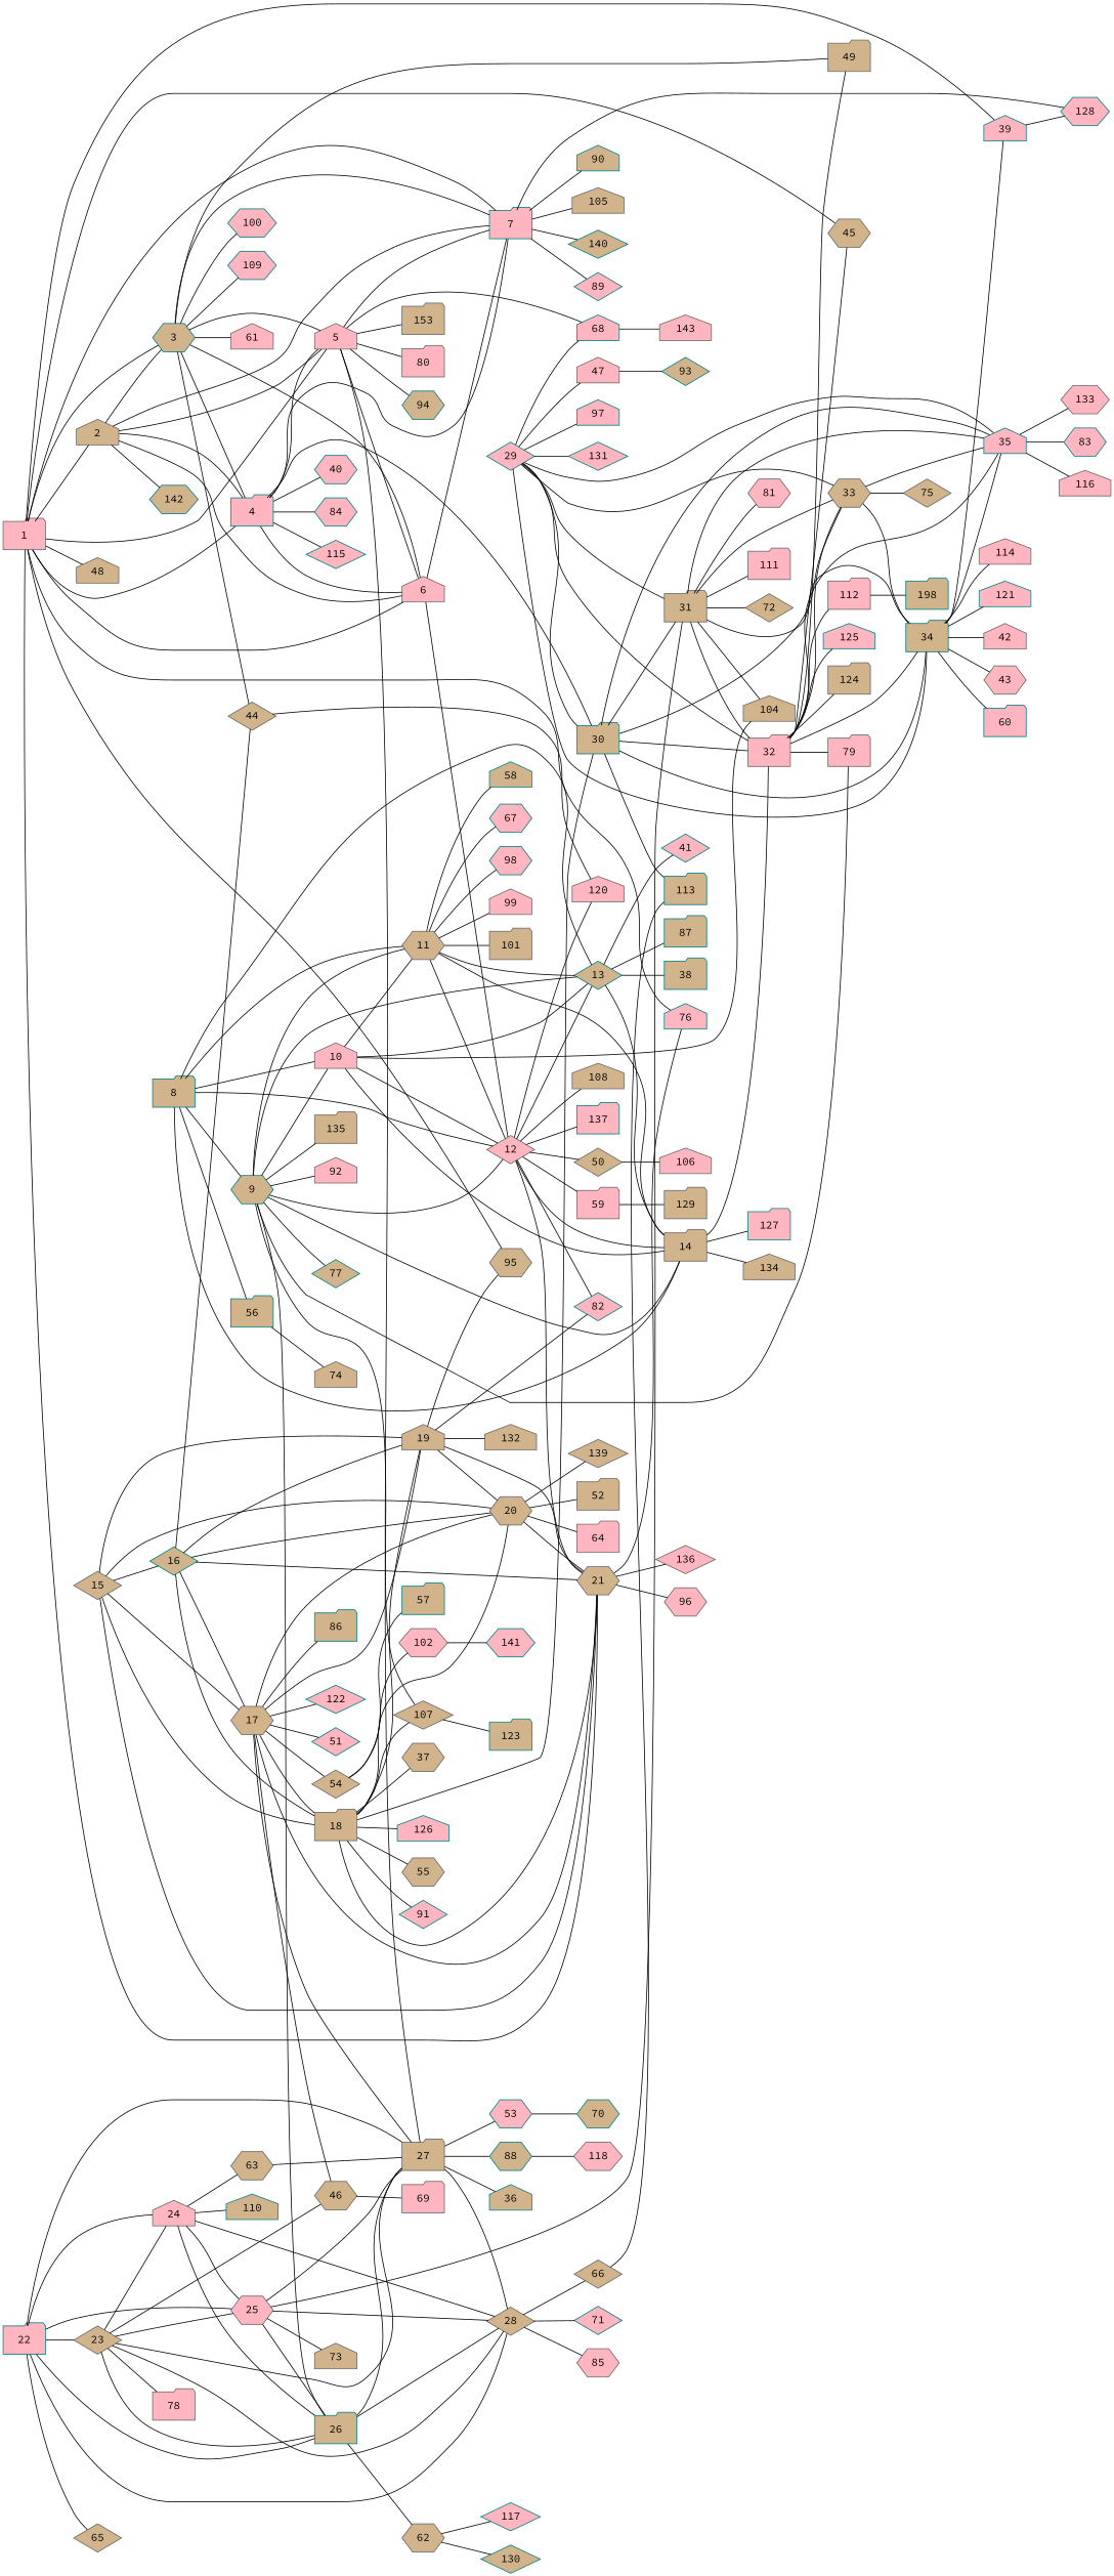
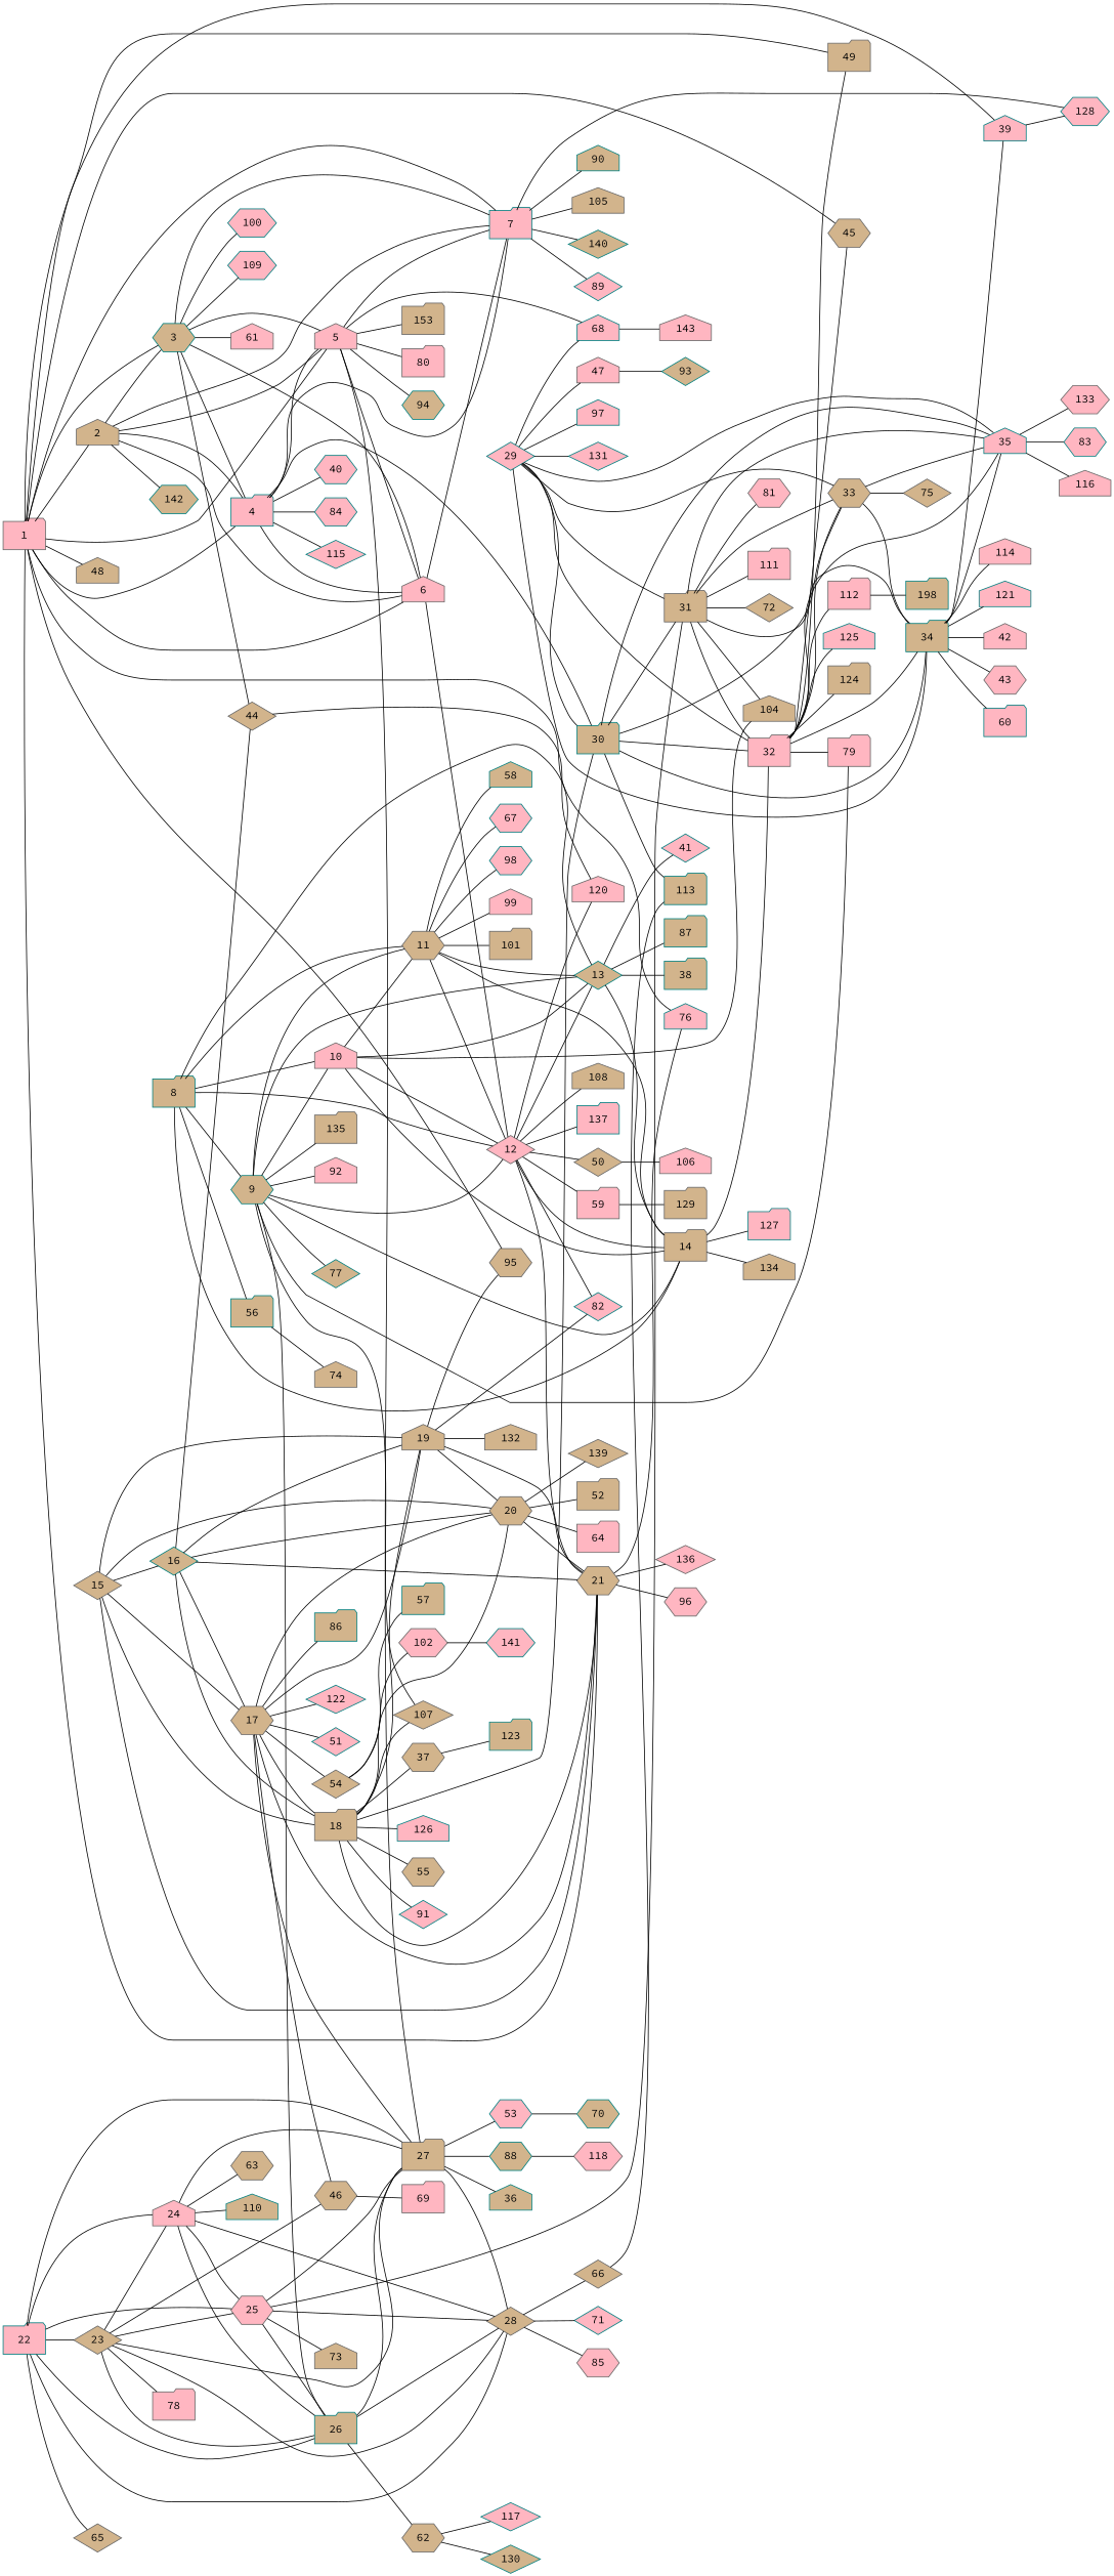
  graph {
    fontname="Source Code Pro"
    rankdir=LR
    node [color=gray40 fillcolor=tan fontname="Source Code Pro" shape=folder style=filled]
    edge [fontname="Source Code Pro"]
    1 [fillcolor=lightpink]
    2 [shape=house]
    3 [color=teal shape=hexagon]
    4 [color=teal fillcolor=lightpink]
    5 [fillcolor=lightpink shape=house]
    6 [fillcolor=lightpink shape=house]
    7 [color=teal fillcolor=lightpink]
    21 [shape=hexagon]
    39 [color=teal fillcolor=lightpink shape=house]
    45 [shape=hexagon]
    48 [shape=house]
    49
    76 [color=teal fillcolor=lightpink shape=house]
    95 [shape=hexagon]
    142 [color=teal shape=hexagon]
    44 [shape=diamond]
    61 [fillcolor=lightpink shape=house]
    100 [color=teal fillcolor=lightpink shape=hexagon]
    109 [color=teal fillcolor=lightpink shape=hexagon]
    30 [color=teal]
    40 [color=teal fillcolor=lightpink shape=hexagon]
    84 [color=teal fillcolor=lightpink shape=hexagon]
    115 [color=teal fillcolor=lightpink shape=diamond]
    27
    68 [color=teal fillcolor=lightpink shape=house]
    80 [fillcolor=lightpink]
    94 [color=teal shape=hexagon]
    n28 [label=153]
    12 [fillcolor=lightpink shape=diamond]
    89 [color=teal fillcolor=lightpink shape=diamond]
    90 [color=teal shape=house]
    105 [shape=house]
    128 [color=teal fillcolor=lightpink shape=hexagon]
    140 [color=teal shape=diamond]
    96 [fillcolor=lightpink shape=hexagon]
    136 [fillcolor=lightpink shape=diamond]
    120 [fillcolor=lightpink shape=house]
    32 [fillcolor=lightpink]
    31
    33 [shape=hexagon]
    34 [color=teal]
    35 [color=teal fillcolor=lightpink shape=house]
    113 [color=teal]
    28 [shape=diamond]
    36 [color=teal shape=house]
    53 [color=teal fillcolor=lightpink shape=hexagon]
    88 [color=teal shape=hexagon]
    143 [fillcolor=lightpink shape=house]
    13 [color=teal shape=diamond]
    14
    50 [shape=diamond]
    59 [fillcolor=lightpink]
    82 [color=teal fillcolor=lightpink shape=diamond]
    108 [shape=house]
    137 [color=teal fillcolor=lightpink]
    8 [color=teal]
    9 [color=teal shape=hexagon]
    10 [fillcolor=lightpink shape=house]
    11 [shape=hexagon]
    56 [color=teal]
    26 [color=teal]
    77 [color=teal shape=diamond]
    79 [fillcolor=lightpink]
    92 [fillcolor=lightpink shape=house]
    107 [shape=diamond]
    135
    104 [shape=house]
    58 [color=teal shape=house]
    67 [color=teal fillcolor=lightpink shape=hexagon]
    98 [color=teal fillcolor=lightpink shape=hexagon]
    99 [fillcolor=lightpink shape=house]
    101
    38 [color=teal]
    41 [color=teal fillcolor=lightpink shape=diamond]
    87 [color=teal]
    127 [color=teal fillcolor=lightpink]
    134 [shape=house]
    74 [shape=house]
    62 [shape=hexagon]
    106 [fillcolor=lightpink shape=house]
    129
    112 [fillcolor=lightpink]
    124
    125 [color=teal fillcolor=lightpink shape=house]
    15 [shape=diamond]
    16 [color=teal shape=diamond]
    17 [shape=hexagon]
    18
    19 [shape=house]
    20 [shape=hexagon]
    46 [shape=hexagon]
    51 [color=teal fillcolor=lightpink shape=diamond]
    54 [shape=diamond]
    86 [color=teal]
    122 [color=teal fillcolor=lightpink shape=diamond]
    37 [shape=hexagon]
    55 [shape=hexagon]
    91 [color=teal fillcolor=lightpink shape=diamond]
    126 [color=teal fillcolor=lightpink shape=house]
    132 [shape=house]
    52
    64 [fillcolor=lightpink]
    139 [shape=diamond]
    69 [fillcolor=lightpink]
    57 [color=teal]
    102 [fillcolor=lightpink shape=hexagon]
    123 [color=teal]
    22 [color=teal fillcolor=lightpink]
    23 [shape=diamond]
    24 [fillcolor=lightpink shape=house]
    25 [fillcolor=lightpink shape=hexagon]
    65 [shape=diamond]
    78 [fillcolor=lightpink]
    63 [shape=hexagon]
    110 [color=teal shape=house]
    73 [shape=house]
    66 [shape=diamond]
    71 [color=teal fillcolor=lightpink shape=diamond]
    85 [fillcolor=lightpink shape=hexagon]
    72 [shape=diamond]
    81 [fillcolor=lightpink shape=hexagon]
    111 [fillcolor=lightpink]
    117 [color=teal fillcolor=lightpink shape=diamond]
    130 [color=teal shape=diamond]
    70 [color=teal shape=hexagon]
    118 [fillcolor=lightpink shape=hexagon]
    29 [color=teal fillcolor=lightpink shape=diamond]
    47 [fillcolor=lightpink shape=house]
    97 [color=teal fillcolor=lightpink shape=house]
    131 [color=teal fillcolor=lightpink shape=diamond]
    75 [shape=diamond]
    42 [fillcolor=lightpink shape=house]
    43 [fillcolor=lightpink shape=hexagon]
    60 [color=teal fillcolor=lightpink]
    114 [fillcolor=lightpink shape=house]
    121 [color=teal fillcolor=lightpink shape=house]
    83 [color=teal fillcolor=lightpink shape=hexagon]
    116 [fillcolor=lightpink shape=house]
    133 [fillcolor=lightpink shape=hexagon]
    93 [color=teal shape=diamond]
    n141 [color=teal label=198]
    141 [color=teal fillcolor=lightpink shape=hexagon]
    1 -- 2
    1 -- 3
    1 -- 4
    1 -- 5
    1 -- 6
    1 -- 7
    1 -- 21
    1 -- 39
    1 -- 45
    1 -- 48
-   3 -- 49
+   1 -- 49
    1 -- 76
    1 -- 95
    2 -- 3
    2 -- 4
    2 -- 5
    2 -- 6
    2 -- 7
    2 -- 142
    3 -- 4
    3 -- 5
    3 -- 6
    3 -- 7
    3 -- 44
    3 -- 61
    3 -- 100
    3 -- 109
    4 -- 5
    4 -- 6
    4 -- 7
    4 -- 30
    4 -- 40
    4 -- 84
    4 -- 115
    5 -- 6
    5 -- 7
    5 -- 27
    5 -- 68
    5 -- 80
    5 -- 94
    5 -- n28
    6 -- 7
    6 -- 12
    7 -- 89
    7 -- 90
    7 -- 105
    7 -- 128
    7 -- 140
    21 -- 76
    21 -- 96
    21 -- 136
    39 -- 128
    44 -- 120
    30 -- 32
    30 -- 31
    30 -- 33
    30 -- 34
    30 -- 35
    30 -- 113
    27 -- 28
    27 -- 36
    27 -- 53
    27 -- 88
    68 -- 143
    12 -- 21
    12 -- 120
    12 -- 13
    12 -- 14
    12 -- 50
    12 -- 59
    12 -- 82
    12 -- 108
    12 -- 137
    32 -- 45
    32 -- 49
    32 -- 33
    32 -- 34
    32 -- 35
    32 -- 79
    32 -- 112
    32 -- 124
    32 -- 125
    31 -- 32
    31 -- 33
    31 -- 34
    31 -- 35
    31 -- 104
    31 -- 72
    31 -- 81
    31 -- 111
    33 -- 34
    33 -- 35
    33 -- 75
    34 -- 39
    34 -- 35
    34 -- 42
    34 -- 43
    34 -- 60
    34 -- 114
    34 -- 121
    35 -- 83
    35 -- 116
    35 -- 133
    28 -- 66
    28 -- 71
    28 -- 85
    53 -- 70
    88 -- 118
    13 -- 14
    13 -- 38
    13 -- 41
    13 -- 87
    14 -- 32
    14 -- 127
    14 -- 134
    50 -- 106
    59 -- 129
    8 -- 12
    8 -- 13
    8 -- 14
    8 -- 9
    8 -- 10
    8 -- 11
    8 -- 56
    9 -- 12
    9 -- 13
    9 -- 14
    9 -- 10
    9 -- 11
    9 -- 26
    9 -- 77
    9 -- 79
    9 -- 92
    9 -- 107
    9 -- 135
    10 -- 12
    10 -- 13
    10 -- 14
    10 -- 11
    10 -- 104
    11 -- 12
    11 -- 13
    11 -- 14
    11 -- 58
    11 -- 67
    11 -- 98
    11 -- 99
    11 -- 101
    56 -- 74
    26 -- 27
    26 -- 28
    26 -- 62
    62 -- 117
    62 -- 130
    112 -- n141
    15 -- 21
    15 -- 16
    15 -- 17
    15 -- 18
    15 -- 19
    15 -- 20
    16 -- 21
    16 -- 44
    16 -- 17
    16 -- 18
    16 -- 19
    16 -- 20
    17 -- 21
    17 -- 27
    17 -- 18
    17 -- 19
    17 -- 20
    17 -- 46
    17 -- 51
    17 -- 54
    17 -- 86
    17 -- 122
    18 -- 21
    18 -- 30
    18 -- 107
    18 -- 19
    18 -- 20
    18 -- 37
    18 -- 55
    18 -- 91
    18 -- 126
    19 -- 21
    19 -- 95
    19 -- 82
    19 -- 20
    19 -- 132
    20 -- 21
    20 -- 52
    20 -- 64
    20 -- 139
    46 -- 69
    54 -- 57
    54 -- 102
-   107 -- 123
+   37 -- 123
    102 -- 141
    22 -- 27
    22 -- 28
    22 -- 26
    22 -- 23
    22 -- 24
    22 -- 25
    22 -- 65
    23 -- 27
    23 -- 28
    23 -- 26
    23 -- 46
    23 -- 24
    23 -- 25
    23 -- 78
-   63 -- 27
+   24 -- 27
    24 -- 28
    24 -- 26
    24 -- 25
    24 -- 63
    24 -- 110
    25 -- 27
    25 -- 31
    25 -- 28
    25 -- 26
    25 -- 73
    66 -- 113
    29 -- 30
    29 -- 68
    29 -- 32
    29 -- 31
    29 -- 33
    29 -- 34
    29 -- 35
    29 -- 47
    29 -- 97
    29 -- 131
    47 -- 93
  }
